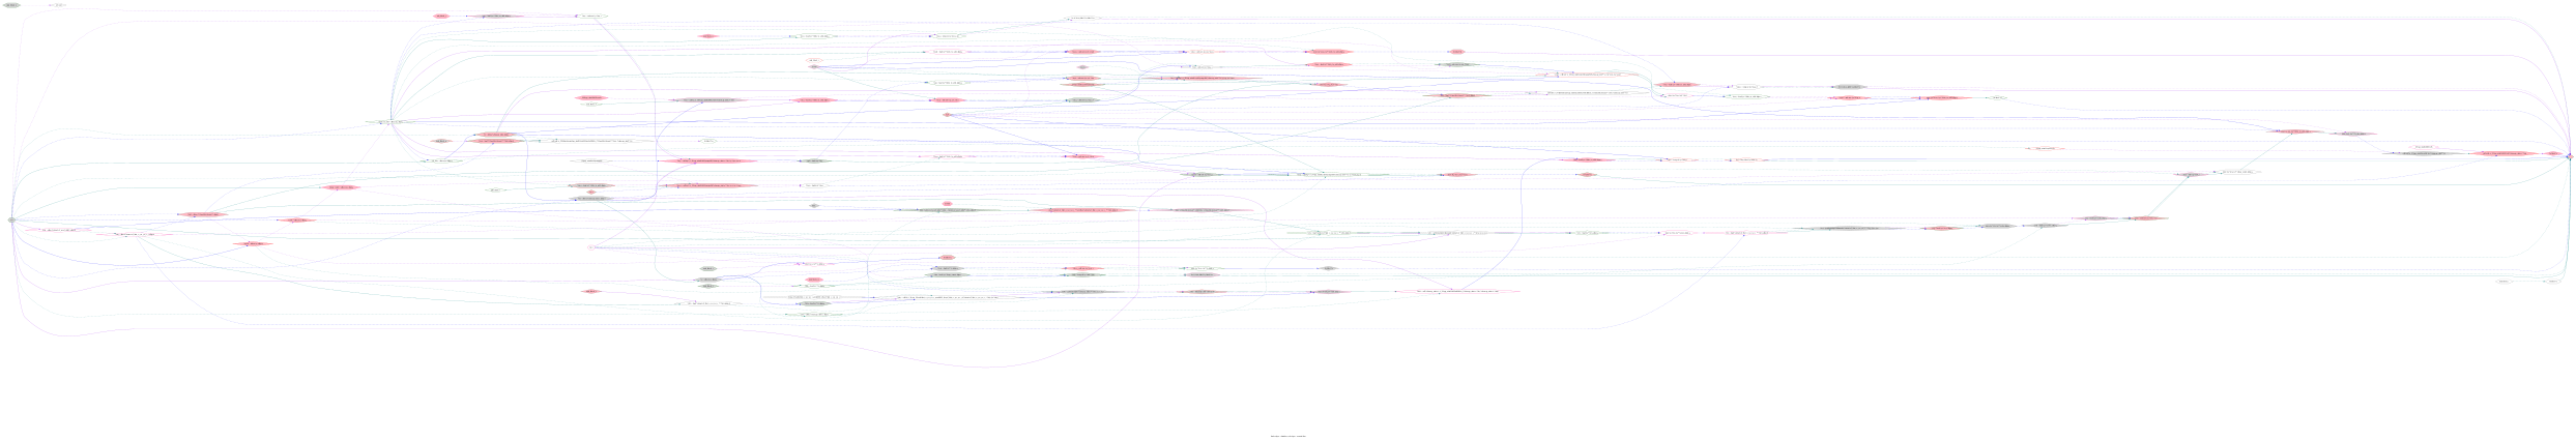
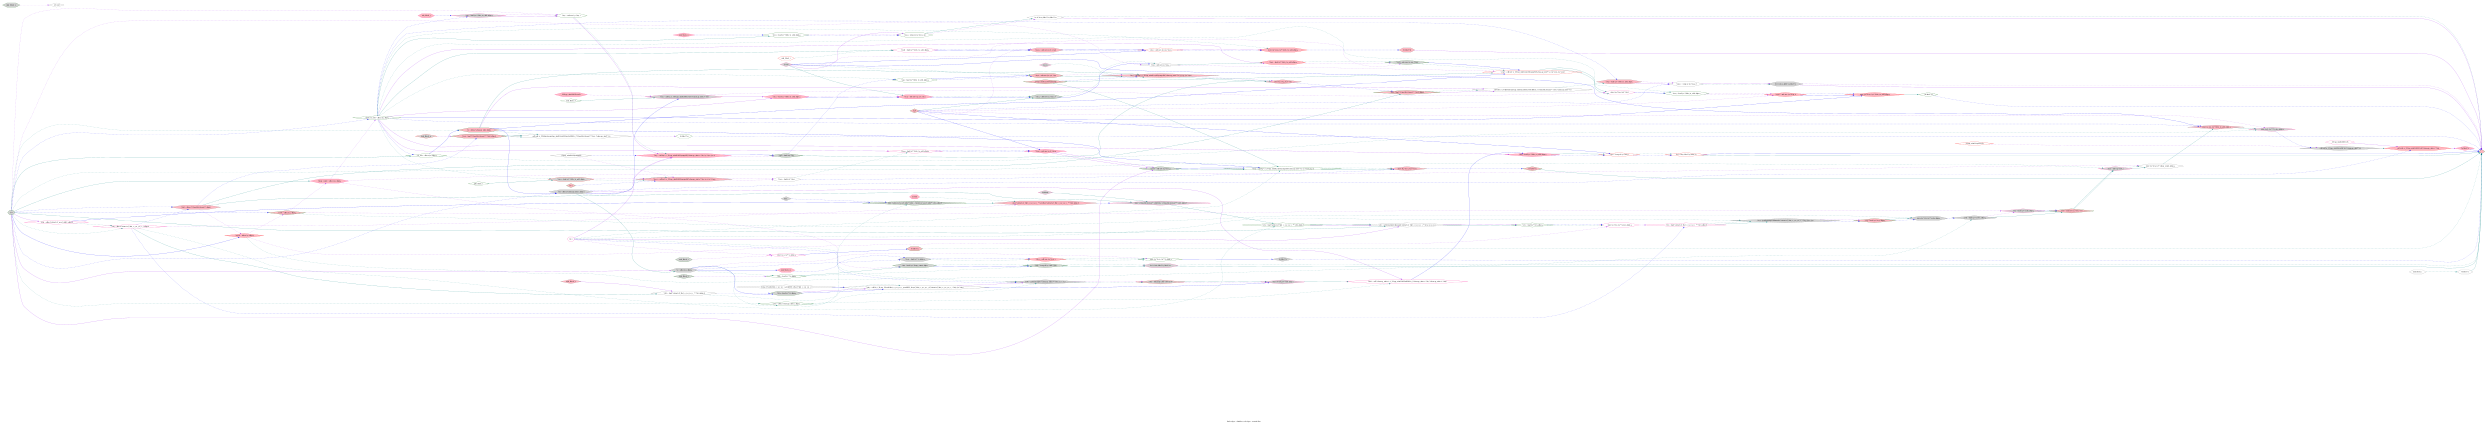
  digraph {
    compound=true
    fontname="Playfair Display"
    label="Black edges - dataflow, red edges - control flow"
    rankdir=LR
    node [color=darkgreen fillcolor=white fontname="Playfair Display" shape=diamond style=filled]
    edge [color=teal fontname="Playfair Display" style=dashed]
    n1 [color=deeppink label="  %t66 = alloca %struct.xf_accel_utils*, align 8"]
    n2 [color=deeppink label="  %t67 = alloca %struct.xf_Mat_0_512_512_1_*, align 8"]
    n3 [fillcolor=lightgrey label="  store %struct.xf_accel_utils* %this_, %struct.xf_accel_utils** %t66, align 8"]
    n4 [color=gray40 fillcolor=lightpink label="  %t68 = alloca %\"class.hls::stream\"*, align 8" shape=hexagon]
    n5 [color=gray40 fillcolor=lightpink label="  store %struct.xf_Mat_0_512_512_1_* %srcMat, %struct.xf_Mat_0_512_512_1_** %t67, align 8" shape=hexagon]
    n6 [label="  %t70 = load %struct.xf_Mat_0_512_512_1_** %t67, align 8"]
    n7 [color=deeppink label="  %t73 = load %struct.xf_Mat_0_512_512_1_** %t67, align 8"]
    n8 [color=gray40 label="  %t83 = load %struct.xf_Mat_0_512_512_1_** %t67, align 8" shape=hexagon]
    n9 [color=red fillcolor=lightpink label="  %rows = alloca i32, align 4"]
    n10 [color=deeppink fillcolor=lightgrey label="  store %\"class.hls::stream\"* %dstStrm, %\"class.hls::stream\"** %t68, align 8"]
    n11 [fillcolor=lightpink label="  %t98 = load %\"class.hls::stream\"** %t68, align 8"]
    n12 [fillcolor=lightpink label="  %t125 = load %\"class.hls::stream\"** %t68, align 8" shape=hexagon]
    n13 [color=gray40 label="  %t71 = getelementptr inbounds %struct.xf_Mat_0_512_512_1_* %t70, i32 0, i32 1"]
    n14 [color=gray40 fillcolor=lightgrey label="  %t74 = getelementptr inbounds %struct.xf_Mat_0_512_512_1_* %t73, i32 0, i32 2"]
    n15 [fillcolor=lightgrey label="  %t84 = load i32* %i, align 4" shape=hexagon]
    n16 [color=gray40 label="  %t85 = call i8 @_ZL36p_ZN2xf16Mat_0_512_512_1_4readIEEi_1P19xf_Mat_0_512_512_1_i(%struct.xf_Mat_0_512_512_1_* %t83, i32 %t84)" shape=hexagon]
-   n17 [color=red fillcolor=lightpink label="  %cols = alloca i32, align 4"]
+   n17 [fillcolor=lightpink label="  %cols = alloca i32, align 4"]
    n18 [color=deeppink label="  store i32 %t72, i32* %rows, align 4" shape=hexagon]
    n19 [color=gray40 fillcolor=lightgrey label="  %t76 = load i32* %rows, align 4"]
    n20 [color=gray40 label="  call void @_ZN3hls6streamI7ap_uintILi256EEE5writeERKS2_(%\"class.hls::stream\"* %t98, %class.ap_uint* %r)" shape=hexagon]
    n21 [color=gray40 label="  call void @_ZN3hls6streamI7ap_uintILi256EEE5writeERKS2_(%\"class.hls::stream\"* %t125, %class.ap_uint* %r)" shape=hexagon]
    n22 [color=deeppink fillcolor=lightpink label="  %loop_count = alloca i32, align 4" shape=hexagon]
    n23 [color=gray40 fillcolor=lightgrey label="  store i32 %t75, i32* %cols, align 4" shape=hexagon]
    n24 [color=deeppink fillcolor=lightgrey label="  %t77 = load i32* %cols, align 4"]
    n25 [fillcolor=lightpink label="  %t78 = mul nsw i32 %t76, %t77"]
    n26 [label="  %bits_to_add = alloca i32, align 4"]
    n27 [color=gray40 label="  store i32 %t79, i32* %loop_count, align 4" shape=hexagon]
    n28 [fillcolor=lightgrey label="  %t81 = load i32* %loop_count, align 4" shape=hexagon]
    n29 [label="  %N_size = alloca i32, align 4"]
    n30 [color=gray40 fillcolor=lightpink label="  store i32 256, i32* %bits_to_add, align 4"]
    n31 [color=deeppink fillcolor=lightpink label="  %t89 = load i32* %bits_to_add, align 4"]
    n32 [color=deeppink fillcolor=lightgrey label="  %t91 = load i32* %bits_to_add, align 4"]
    n33 [label="  %t95 = load i32* %bits_to_add, align 4" shape=hexagon]
    n34 [color=gray40 fillcolor=lightpink label="  %t99 = load i32* %bits_to_add, align 4" shape=hexagon]
    n35 [color=red fillcolor=lightgrey label="  %t101 = load i32* %bits_to_add, align 4" shape=hexagon]
    n36 [color=deeppink label="  %t104 = load i32* %bits_to_add, align 4"]
    n37 [color=deeppink label="  %t108 = load i32* %bits_to_add, align 4" shape=hexagon]
    n38 [color=red fillcolor=lightpink label="  store i32 %t110, i32* %bits_to_add, align 4" shape=hexagon]
    n39 [color=deeppink fillcolor=lightpink label="  %t112 = load i32* %bits_to_add, align 4" shape=hexagon]
    n40 [color=red fillcolor=lightpink label="  %t116 = load i32* %bits_to_add, align 4" shape=hexagon]
    n41 [label="  %t119 = load i32* %bits_to_add, align 4" shape=hexagon]
    n42 [color=red fillcolor=lightpink label="  store i32 %t120, i32* %bits_to_add, align 4"]
    n43 [label="  %t123 = load i32* %bits_to_add, align 4" shape=hexagon]
    n44 [fillcolor=lightgrey label="  %t82 = icmp slt i32 %t80, %t81"]
    n45 [fillcolor=lightpink label="  %r = alloca %class.ap_uint, align 1" shape=hexagon]
    n46 [color=deeppink fillcolor=lightgrey label="  store i32 8, i32* %N_size, align 4"]
    n47 [color=red label="  %t90 = icmp sle i32 %t89, 8"]
    n48 [label="  %t92 = sub nsw i32 %t91, 1" shape=hexagon]
    n49 [fillcolor=lightpink label="  %t96 = sub nsw i32 256, %t95" shape=hexagon]
    n50 [color=gray40 label="  %t100 = icmp ne i32 %t99, 8" shape=hexagon]
    n51 [color=gray40 fillcolor=lightpink label="  %t102 = call i64* @_ZN7ap_uintILi8EE5rangeEii(%class.ap_uint.0* %in, i32 7, i32 %t101)" shape=hexagon]
    n52 [color=deeppink fillcolor=lightpink label="  %t105 = sub nsw i32 8, %t104"]
    n53 [color=gray40 fillcolor=lightpink label="  %t109 = sub nsw i32 8, %t108" shape=hexagon]
    n54 [color=gray40 fillcolor=lightpink label="  br label %8" shape=hexagon]
    n55 [color=deeppink fillcolor=lightpink label="  %t113 = sub nsw i32 256, %t112" shape=hexagon]
    n56 [fillcolor=lightgrey label="  %t117 = sub nsw i32 256, %t116"]
    n57 [color=red fillcolor=lightpink label="  %t120 = sub nsw i32 %t119, 8"]
    n58 [label="  br label %8"]
    n59 [label="  %t124 = icmp ne i32 %t123, 256" shape=hexagon]
    n60 [color=gray40 fillcolor=lightgrey label="  %in = alloca %class.ap_uint.0, align 1" shape=hexagon]
    n61 [color=gray40 fillcolor=lightpink label="  %t97 = call i64* @_ZN7ap_uintILi256EE5rangeEii(%class.ap_uint* %r, i32 255, i32 %t96)"]
    n62 [label="  %t107 = call i64* @_ZN7ap_uintILi256EE5rangeEii(%class.ap_uint* %r, i32 %t106, i32 0)"]
    n63 [color=red label="  %t118 = call i64* @_ZN7ap_uintILi256EE5rangeEii(%class.ap_uint* %r, i32 %t115, i32 %t117)" shape=hexagon]
    n64 [color=gray40 fillcolor=lightgrey label="  call void @_ZN7ap_uintILi256EEC1Ev(%class.ap_uint* %r)"]
    n65 [color=gray40 fillcolor=lightgrey label="  %i = alloca i32, align 4" shape=hexagon]
    n66 [color=red fillcolor=lightpink label="  call void @_ZN7ap_uintILi8EEC1Ev(%class.ap_uint.0* %in)" shape=hexagon]
    n67 [color=deeppink label="  %t88 = call %class.ap_uint.0* @_ZN7ap_uintILi8EEaSERKS0_(%class.ap_uint.0* %in, %class.ap_uint.0* %t69)" shape=hexagon]
    n68 [color=deeppink fillcolor=lightpink label="  %t93 = call i64* @_ZN7ap_uintILi8EE5rangeEii(%class.ap_uint.0* %in, i32 %t92, i32 0)" shape=hexagon]
    n69 [color=deeppink fillcolor=lightgrey label="  %t111 = call i64 @_ZNK7ap_uintILi8EEcvmEv(%class.ap_uint.0* %in)" shape=hexagon]
    n70 [color=gray40 fillcolor=lightpink label="  store i64 %t94, i64* %t97"]
    n71 [color=gray40 fillcolor=lightpink label="  store i64 %t103, i64* %t107"]
    n72 [color=deeppink label="  store i64 %t111, i64* %t118" shape=hexagon]
    n73 [label="  br label %12" shape=hexagon]
    n74 [label="  %t69 = alloca %class.ap_uint.0, align 1"]
    n75 [color=deeppink label="  store i32 0, i32* %i, align 4"]
    n76 [label="  %t80 = load i32* %i, align 4"]
    n77 [color=gray40 fillcolor=lightgrey label="  %t121 = load i32* %i, align 4" shape=hexagon]
    n78 [label="  store i32 %t122, i32* %i, align 4"]
    n79 [color=deeppink fillcolor=lightpink label="  br label %1"]
    n80 [fillcolor=lightgrey label="  %t94 = load i64* %t93"]
    n81 [color=gray40 label="  %t103 = load i64* %t102" shape=hexagon]
    n82 [color=gray40 fillcolor=lightgrey label="  %t86 = getelementptr %class.ap_uint.0* %t69, i32 0, i32 0"]
    n83 [fillcolor=lightpink label="  br label %2" shape=hexagon]
    n84 [color=red fillcolor=lightpink label="  %t122 = add nsw i32 %t121, 1"]
    n85 [color=gray40 fillcolor=lightgrey label="  br label %2"]
    n86 [color=red fillcolor=lightgrey label="  %t87 = bitcast [1 x i8]* %t86 to i8*"]
    n87 [label="  %t72 = load i32* %t71, align 4"]
    n88 [fillcolor=lightpink label="  %t75 = load i32* %t74, align 4"]
    n89 [color=deeppink fillcolor=lightgrey label="  %t79 = sdiv i32 %t78, 1"]
    "" [fillcolor=lightpink]
    "i32 1" [fillcolor=lightgrey shape=hexagon]
    n92 [fillcolor=lightgrey label="  %t106 = sub nsw i32 %t105, 1"]
    n93 [color=gray40 label="  %t115 = sub nsw i32 %t114, 1"]
    this_ [color=gray40 fillcolor=lightgrey]
    srcMat [color=deeppink fillcolor=lightpink shape=hexagon]
+   dstStrm [color=deeppink fillcolor=lightgrey]
    "i32 0" [color=deeppink shape=hexagon]
    "i32 256" [color=deeppink fillcolor=lightgrey]
    n99 [color=red label="  %t110 = sub nsw i32 256, %t109"]
    n100 [fillcolor=lightgrey label="  %t114 = add nsw i32 %t113, 8" shape=hexagon]
    n101 [color=gray40 label="  br i1 %t124, label %11, label %12" shape=hexagon]
    "i32 8" [fillcolor=lightpink]
    n103 [color=red label="  br i1 %t90, label %4, label %7"]
    n104 [color=gray40 fillcolor=lightgrey label="  br i1 %t100, label %5, label %6" shape=hexagon]
    _ZN7ap_uintILi256EEC1Ev [color=red]
    _ZN7ap_uintILi8EEC1Ev [color=deeppink shape=hexagon]
    unk_block_2 [fillcolor=lightgrey shape=hexagon]
    n108 [color=deeppink fillcolor=lightgrey label="  br i1 %t82, label %3, label %10" shape=hexagon]
    unk_block_3 [fillcolor=lightgrey]
    n110 [color=deeppink fillcolor=lightgrey label="  store i8 %t85, i8* %t87, align 1"]
    unk_block_4 [color=gray40 fillcolor=lightpink]
    _ZL36p_ZN2xf16Mat_0_512_512_1_4readIEEi_1P19xf_Mat_0_512_512_1_i [color=gray40]
    unk_block_5 [color=deeppink fillcolor=lightpink shape=hexagon]
    _ZN7ap_uintILi8EE5rangeEii [color=gray40]
    "i32 255" [color=deeppink fillcolor=lightgrey]
    _ZN7ap_uintILi256EE5rangeEii [fillcolor=lightpink]
    n117 [fillcolor=lightpink label="  br label %6"]
    unk_block_6
    "i32 7" [fillcolor=lightpink]
    unk_block_7 [color=red shape=hexagon]
    unk_block_8
    _ZNK7ap_uintILi8EEcvmEv [color=deeppink fillcolor=lightpink shape=hexagon]
    n123 [color=gray40 label="  br label %9" shape=hexagon]
    unk_block_9 [color=gray40 shape=hexagon]
    unk_block_10 [color=deeppink fillcolor=lightpink shape=hexagon]
    unk_block_11 [color=deeppink fillcolor=lightpink]
    unk_block_12 [color=red fillcolor=lightgrey]
    n128 [color=gray40 label="  ret void"]
    unk_block_13 [fillcolor=lightgrey shape=hexagon]
    n1 -> n2 [weight=2]
    n1 -> n3 [color=blue style=solid]
    n2 -> n4 [color=blue weight=2]
    n2 -> n5 [color=purple]
    n2 -> n6
    n2 -> n7 [color=blue]
    n2 -> n8 [style=solid]
    n3 -> n5 [style=solid weight=2]
    n4 -> n9 [color=purple weight=2]
    n4 -> n10 [style=solid]
    n4 -> n11 [style=solid]
    n4 -> n12 [color=blue]
    n5 -> n10 [color=blue weight=2]
    n6 -> n13 [color=purple style=solid weight=2]
    n6 -> n13 [style=solid]
    n7 -> n14 [style=solid weight=2]
    n7 -> n14
    n8 -> n15 [color=blue weight=2]
    n8 -> n16
    n9 -> n17 [color=purple weight=2]
    n9 -> n18 [color=purple]
    n9 -> n19
    n10 -> n6 [style=solid weight=2]
    n11 -> n20 [color=purple style=solid weight=2]
    n11 -> n20
    n12 -> n21 [weight=2]
    n12 -> n21 [style=solid]
    n13 -> n87 [style=solid weight=2]
    n13 -> n87 [color=purple style=solid]
    n14 -> n88 [color=blue weight=2]
    n14 -> n88 [color=purple]
    n15 -> n16 [color=blue style=solid weight=2]
    n15 -> n16 [color=purple style=solid]
    n16 -> n82 [color=purple style=solid weight=2]
    n16 -> n110 [color=blue style=solid]
    n17 -> n22 [color=purple weight=2]
    n17 -> n23
    n17 -> n24 [color=purple]
    n18 -> n7 [color=purple weight=2]
    n19 -> n24 [color=purple weight=2]
    n19 -> n25 [style=solid]
    n20 -> n34 [weight=2]
    n21 -> n73 [color=purple weight=2]
    n22 -> n26 [color=purple weight=2]
    n22 -> n27 [color=purple]
    n22 -> n28 [color=purple]
    n23 -> n19 [color=blue weight=2]
    n24 -> n25 [style=solid weight=2]
    n24 -> n25 [color=blue]
    n25 -> n89 [weight=2]
    n25 -> n89 [style=solid]
    n26 -> n29 [color=blue weight=2]
    n26 -> n30 [color=blue]
    n26 -> n31 [color=purple style=solid]
    n26 -> n32 [color=blue]
    n26 -> n33
    n26 -> n34 [color=blue]
    n26 -> n35
    n26 -> n36 [color=purple style=solid]
    n26 -> n37 [style=solid]
    n26 -> n38
    n26 -> n39 [color=purple style=solid]
    n26 -> n40 [color=purple style=solid]
    n26 -> n41
    n26 -> n42 [color=blue style=solid]
    n26 -> n43 [style=solid]
    n27 -> n30 [style=solid weight=2]
    n28 -> n44 [color=blue style=solid weight=2]
    n28 -> n44
    n29 -> n45 [color=blue style=solid weight=2]
-   n29 -> _ZN7ap_uintILi256EEC1Ev
+   n29 -> n46
    n30 -> n46 [style=solid weight=2]
    n31 -> n47 [color=blue weight=2]
    n31 -> n47 [style=solid]
    n32 -> n48 [color=purple style=solid weight=2]
    n32 -> n48 [color=purple]
    n33 -> n49 [color=blue weight=2]
    n33 -> n49 [color=blue style=solid]
    n34 -> n50 [color=purple style=solid weight=2]
    n34 -> n50 [color=purple]
    n35 -> n51 [weight=2]
    n35 -> n51 [color=purple]
    n36 -> n52 [color=blue weight=2]
    n36 -> n52 [color=blue]
    n37 -> n53 [color=blue style=solid weight=2]
    n37 -> n53 [color=blue]
    n38 -> n54 [color=blue weight=2]
    n39 -> n55 [color=blue style=solid weight=2]
    n39 -> n55 [color=purple]
    n40 -> n56 [color=purple weight=2]
    n40 -> n56
    n41 -> n57 [color=purple weight=2]
    n41 -> n57 [color=purple]
    n42 -> n58 [style=solid weight=2]
    n43 -> n59 [color=blue weight=2]
    n43 -> n59 [color=purple]
    n44 -> n108 [style=solid weight=2]
    n44 -> n108
    n45 -> n20 [color=purple style=solid]
    n45 -> n21
    n45 -> n60 [color=blue style=solid weight=2]
    n45 -> n61 [style=solid]
    n45 -> n62 [color=blue style=solid]
    n45 -> n63 [color=blue style=solid]
    n46 -> n64 [color=blue weight=2]
    n47 -> n103 [color=blue weight=2]
    n47 -> n103
    n48 -> n68 [color=purple style=solid weight=2]
    n48 -> n68
    n49 -> n61 [style=solid weight=2]
    n49 -> n61 [color=purple]
    n50 -> n104 [weight=2]
    n50 -> n104 [color=purple style=solid]
    n51 -> n81 [color=purple weight=2]
    n51 -> n81 [color=purple]
    n52 -> n92 [color=purple style=solid weight=2]
    n52 -> n92 [color=purple style=solid]
    n53 -> n99 [color=blue weight=2]
    n53 -> n99 [color=blue style=solid]
    n54 -> "" [color=purple style=solid]
    n55 -> n100 [color=blue style=solid weight=2]
    n55 -> n100
    n56 -> n63 [weight=2]
    n56 -> n63 [color=blue style=solid]
    n57 -> n42 [color=blue style=solid weight=2]
    n57 -> n42 [color=blue]
    n58 -> "" [color=blue]
    n59 -> n101 [color=purple weight=2]
    n59 -> n101 [style=solid]
    n60 -> n51
    n60 -> n65 [style=solid weight=2]
    n60 -> n66 [color=blue]
    n60 -> n67 [color=purple style=solid]
    n60 -> n68 [color=purple]
    n60 -> n69 [color=blue style=solid]
    n61 -> n70 [style=solid weight=2]
    n61 -> n70 [color=purple]
    n62 -> n71 [style=solid weight=2]
    n62 -> n71
    n63 -> n72 [style=solid weight=2]
    n63 -> n72 [style=solid]
    n64 -> n66 [style=solid weight=2]
    n65 -> n15 [color=blue style=solid]
    n65 -> n74 [weight=2]
-   n65 -> n75 [color=blue style=solid]
+   n65 -> unk_block_10 [color=blue style=solid]
    n65 -> n76
    n65 -> n77 [color=blue]
    n65 -> n78 [color=purple]
    n66 -> n79 [color=purple style=solid weight=2]
    n67 -> n31 [color=blue style=solid weight=2]
    n68 -> n80 [color=purple weight=2]
    n68 -> n80 [color=blue style=solid]
    n69 -> n39 [color=purple style=solid weight=2]
    n69 -> n72 [color=purple]
    n70 -> n11 [color=blue weight=2]
    n71 -> n117 [color=blue weight=2]
    n72 -> n41 [color=blue style=solid weight=2]
    n73 -> "" [color=blue]
    n74 -> n3 [weight=2]
    n74 -> n67
    n74 -> n82
    n75 -> n83 [color=blue style=solid weight=2]
    n76 -> n28 [style=solid weight=2]
    n76 -> n44
    n77 -> n84 [weight=2]
    n77 -> n84 [color=blue]
    n78 -> n85 [color=blue style=solid weight=2]
    n79 -> "" [color=blue style=solid]
    n80 -> n33 [color=blue weight=2]
    n80 -> n70 [style=solid]
    n81 -> n36 [weight=2]
    n81 -> n71 [color=blue]
    n82 -> n86 [weight=2]
    n82 -> n86 [color=purple]
    n83 -> ""
    n84 -> n78 [weight=2]
    n84 -> n78
    n85 -> "" [color=blue]
    n86 -> n110 [color=purple weight=2]
    n86 -> n110 [style=solid]
    n87 -> n18 [weight=2]
    n87 -> n18 [color=blue]
    n88 -> n23 [color=blue weight=2]
    n88 -> n23 [style=solid]
    n89 -> n27 [style=solid weight=2]
    n89 -> n27
    "i32 1" -> n1 [color=purple style=solid]
    "i32 1" -> n2
    "i32 1" -> n4 [color=blue]
    "i32 1" -> n9 [color=blue style=solid]
    "i32 1" -> n13 [style=solid]
    "i32 1" -> n17 [color=blue]
    "i32 1" -> n22 [style=solid]
    "i32 1" -> n26 [color=blue]
    "i32 1" -> n29 [style=solid]
    "i32 1" -> n45
    "i32 1" -> n48 [color=purple]
    "i32 1" -> n60 [color=blue]
    "i32 1" -> n65 [color=purple style=solid]
    "i32 1" -> n74
    "i32 1" -> n89
    "i32 1" -> n92 [color=purple style=solid]
    "i32 1" -> n93 [color=purple]
    n92 -> n62 [style=solid weight=2]
    n92 -> n62 [color=blue style=solid]
    n93 -> n40 [style=solid weight=2]
    n93 -> n63 [color=purple]
    this_ -> n3 [color=blue]
    srcMat -> n5
+   dstStrm -> n10 [style=solid]
    "i32 0" -> n13 [color=purple style=solid]
    "i32 0" -> n14
    "i32 0" -> n62
    "i32 0" -> n68 [color=purple style=solid]
    "i32 0" -> n75 [color=purple]
    "i32 0" -> n82 [color=blue]
    "i32 0" -> n82
    "i32 256" -> n30 [color=blue style=solid]
    "i32 256" -> n49
    "i32 256" -> n55 [style=solid]
    "i32 256" -> n56 [color=purple]
    "i32 256" -> n59 [color=purple style=solid]
    "i32 256" -> n99 [color=blue style=solid]
    n99 -> n38 [color=blue weight=2]
    n99 -> n38 [color=purple style=solid]
    n100 -> n93 [color=blue style=solid weight=2]
    n100 -> n93
    n101 -> "" [color=purple style=solid]
    n101 -> ""
    "i32 8" -> n46 [color=purple]
    "i32 8" -> n47 [color=blue style=solid]
    "i32 8" -> n50 [color=blue]
    "i32 8" -> n52 [color=blue style=solid]
    "i32 8" -> n53 [color=purple]
    "i32 8" -> n57 [color=purple]
    "i32 8" -> n100 [style=solid]
    n103 -> "" [style=solid]
    n103 -> "" [color=blue style=solid]
    n104 -> "" [color=purple style=solid]
    n104 -> "" [color=purple]
    _ZN7ap_uintILi256EEC1Ev -> n64 [color=purple]
    _ZN7ap_uintILi8EEC1Ev -> n66 [color=purple style=solid]
    unk_block_2 -> n75 [color=purple]
    n108 -> "" [style=solid]
    n108 -> ""
    unk_block_3 -> n76 [color=purple]
    n110 -> n67 [style=solid weight=2]
    unk_block_4 -> n8 [color=purple style=solid]
    _ZL36p_ZN2xf16Mat_0_512_512_1_4readIEEi_1P19xf_Mat_0_512_512_1_i -> n16 [color=blue style=solid]
    unk_block_5 -> n32 [color=blue]
    _ZN7ap_uintILi8EE5rangeEii -> n51 [color=purple]
    _ZN7ap_uintILi8EE5rangeEii -> n68 [color=blue]
    "i32 255" -> n61
    _ZN7ap_uintILi256EE5rangeEii -> n61 [color=blue]
    _ZN7ap_uintILi256EE5rangeEii -> n62 [style=solid]
    _ZN7ap_uintILi256EE5rangeEii -> n63 [style=solid]
    n117 -> "" [style=solid]
    unk_block_6 -> n35 [style=solid]
    "i32 7" -> n51 [color=blue]
    unk_block_7 -> n37
    unk_block_8 -> n69 [style=solid]
    _ZNK7ap_uintILi8EEcvmEv -> n69 [color=purple]
    n123 -> "" [style=solid]
    unk_block_9 -> n123
    unk_block_10 -> n77 [color=blue]
    unk_block_11 -> n43 [color=blue]
    unk_block_12 -> n12 [color=purple]
    unk_block_13 -> n128 [color=purple]
  }
